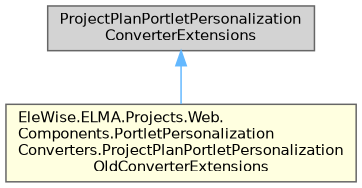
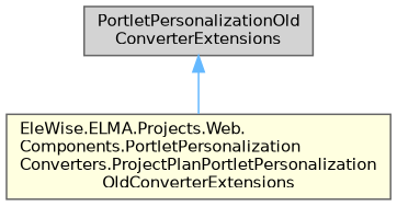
  digraph {
    node [color=gray40 fontname=Helvetica fontsize=10 shape=box style=filled]
    n1 [fillcolor=lightyellow fontcolor=black height=0.2 label="EleWise.ELMA.Projects.Web.\lComponents.PortletPersonalization\lConverters.ProjectPlanPortletPersonalization\lOldConverterExtensions" width=0.4]
-   n2 [fillcolor=lightgrey height=0.2 label="ProjectPlanPortletPersonalization\lConverterExtensions" width=0.4]
+   n2 [fillcolor=lightgrey height=0.2 label="PortletPersonalizationOld\lConverterExtensions" width=0.4]
    n2 -> n1 [color=steelblue1 dir=back fontname=Helvetica fontsize=10 labelfontname=Helvetica labelfontsize=10 style=solid]
  }
